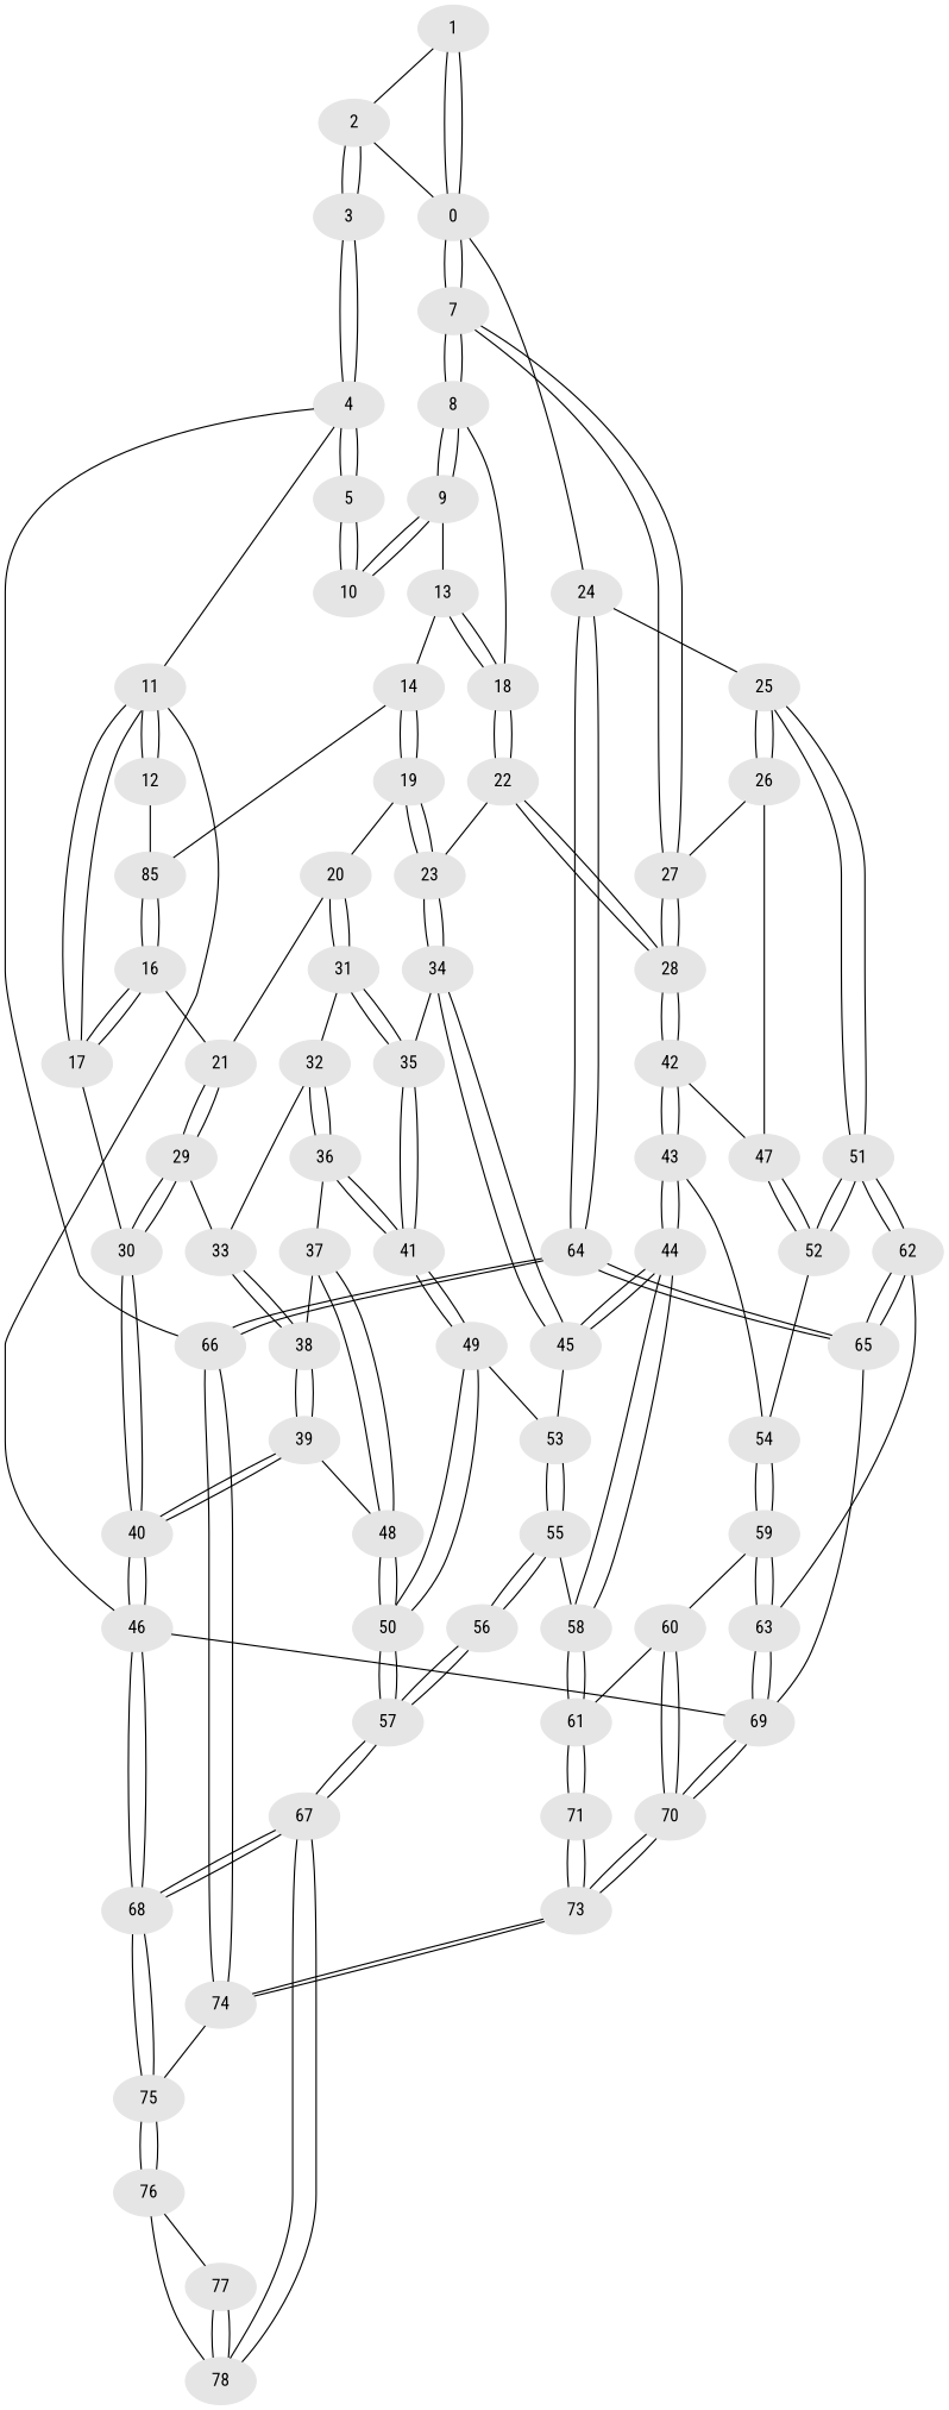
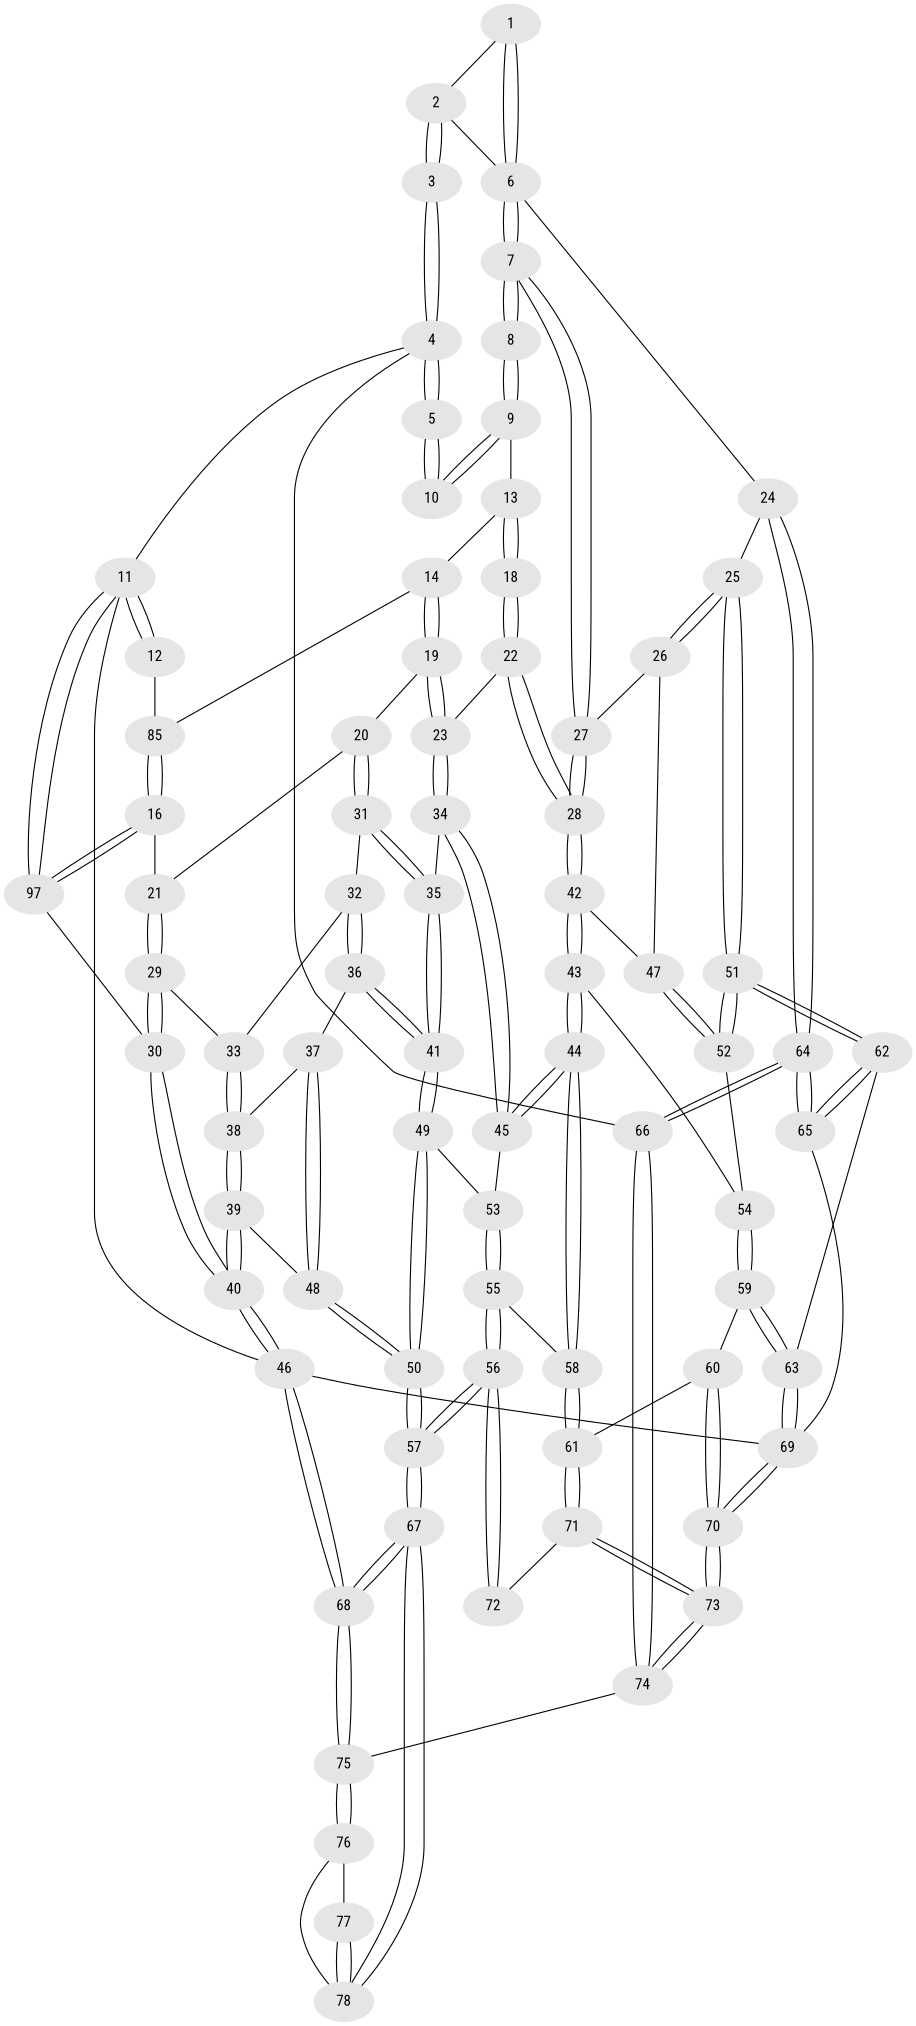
  graph {
    fontname="Roboto Condensed"
    node [color=gray90 fontname="Roboto Condensed" style=filled]
    edge [fontname="Roboto Condensed"]
    1
    2
-   6 [label=0]
+   6
    3
    24
    7
    4
    5
    11
    66
    25
    64
    10
    12
-   17
+   17 [label=97]
    46
    74
    8
    27
    9
    18
    28
    13
    22
    14
    n26 [label=85]
    30
    68
    69
    16
    19
    20
    23
    21
    29
    40
    31
    34
    32
    35
    33
    42
    45
    26
    51
    65
    47
    52
    62
    43
    38
    36
    41
    37
    39
    53
    49
    48
    50
    44
    54
    58
    59
    61
    55
    75
    57
    67
    63
    56
    60
+   72
    78
    71
    70
    73
    76
    77
    1 -- 2
    1 -- 6
    1 -- 6
    2 -- 6
    2 -- 3
    2 -- 3
    6 -- 24
    6 -- 7
    6 -- 7
    3 -- 4
    3 -- 4
    24 -- 25
    24 -- 64
    24 -- 64
    7 -- 8
    7 -- 8
    7 -- 27
    7 -- 27
    4 -- 5
    4 -- 5
    4 -- 11
    4 -- 66
    5 -- 10
    5 -- 10
    11 -- 12
    11 -- 12
    11 -- 17
    11 -- 17
    11 -- 46
    66 -- 74
    66 -- 74
    25 -- 26
    25 -- 26
    25 -- 51
    25 -- 51
    64 -- 66
    64 -- 66
    64 -- 65
    64 -- 65
    12 -- n26
    17 -- 30
    46 -- 68
    46 -- 68
    46 -- 69
    74 -- 75
    8 -- 9
    8 -- 9
-   8 -- 18
    27 -- 28
    27 -- 28
    9 -- 10
    9 -- 10
    9 -- 13
    18 -- 22
    18 -- 22
    28 -- 42
    28 -- 42
    13 -- 18
    13 -- 18
    13 -- 14
    22 -- 28
    22 -- 28
    22 -- 23
    14 -- n26
    14 -- 19
    14 -- 19
    n26 -- 16
    n26 -- 16
    30 -- 40
    30 -- 40
    68 -- 75
    68 -- 75
    69 -- 70
    69 -- 70
    16 -- 17
    16 -- 17
    16 -- 21
    19 -- 20
    19 -- 23
    19 -- 23
    20 -- 21
    20 -- 31
    20 -- 31
    23 -- 34
    23 -- 34
    21 -- 29
    21 -- 29
    29 -- 30
    29 -- 30
    29 -- 33
    40 -- 46
    40 -- 46
    31 -- 32
    31 -- 35
    31 -- 35
    34 -- 35
    34 -- 45
    34 -- 45
    32 -- 33
    32 -- 36
    32 -- 36
    35 -- 41
    35 -- 41
    33 -- 38
    33 -- 38
    42 -- 47
    42 -- 43
    42 -- 43
    45 -- 53
    26 -- 27
    26 -- 47
    51 -- 52
    51 -- 52
    51 -- 62
    51 -- 62
    65 -- 69
    47 -- 52
    47 -- 52
    52 -- 54
    62 -- 65
    62 -- 65
    62 -- 63
    43 -- 44
    43 -- 44
    43 -- 54
    38 -- 39
    38 -- 39
    36 -- 41
    36 -- 41
    36 -- 37
    41 -- 49
    41 -- 49
    37 -- 38
    37 -- 48
    37 -- 48
    39 -- 40
    39 -- 40
    39 -- 48
    53 -- 55
    53 -- 55
    49 -- 53
    49 -- 50
    49 -- 50
    48 -- 50
    48 -- 50
    50 -- 57
    50 -- 57
    44 -- 45
    44 -- 45
    44 -- 58
    44 -- 58
    54 -- 59
    54 -- 59
    58 -- 61
    58 -- 61
    59 -- 63
    59 -- 63
    59 -- 60
    61 -- 71
    61 -- 71
    55 -- 58
    55 -- 56
    55 -- 56
    75 -- 76
    75 -- 76
    57 -- 67
    57 -- 67
    67 -- 68
    67 -- 68
    67 -- 78
    67 -- 78
    63 -- 69
    63 -- 69
    56 -- 57
    56 -- 57
+   56 -- 72
+   56 -- 72
    60 -- 61
    60 -- 70
    60 -- 70
+   71 -- 72
    71 -- 73
    71 -- 73
    70 -- 73
    70 -- 73
    73 -- 74
    73 -- 74
    76 -- 78
    76 -- 77
    77 -- 78
    77 -- 78
  }
